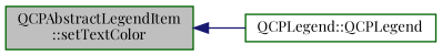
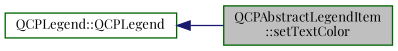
  digraph {
    rankdir=LR
    fontname="Playfair Display"
    node [color=darkgreen fontname="Playfair Display" fontsize=10 shape=record style=filled]
    n1 [fillcolor=grey75 fontcolor=black height=0.2 label="QCPAbstractLegendItem\l::setTextColor" width=0.4]
    n2 [fillcolor=white height=0.2 label="QCPLegend::QCPLegend" width=0.4]
-   n1 -> n2 [color=midnightblue dir=back fontname="Playfair Display" fontsize=10 labelfontname=Helvetica labelfontsize=10 style=solid]
+   n2 -> n1 [color=midnightblue dir=back fontname="Playfair Display" fontsize=10 labelfontname=Helvetica labelfontsize=10 style=solid]
  }
